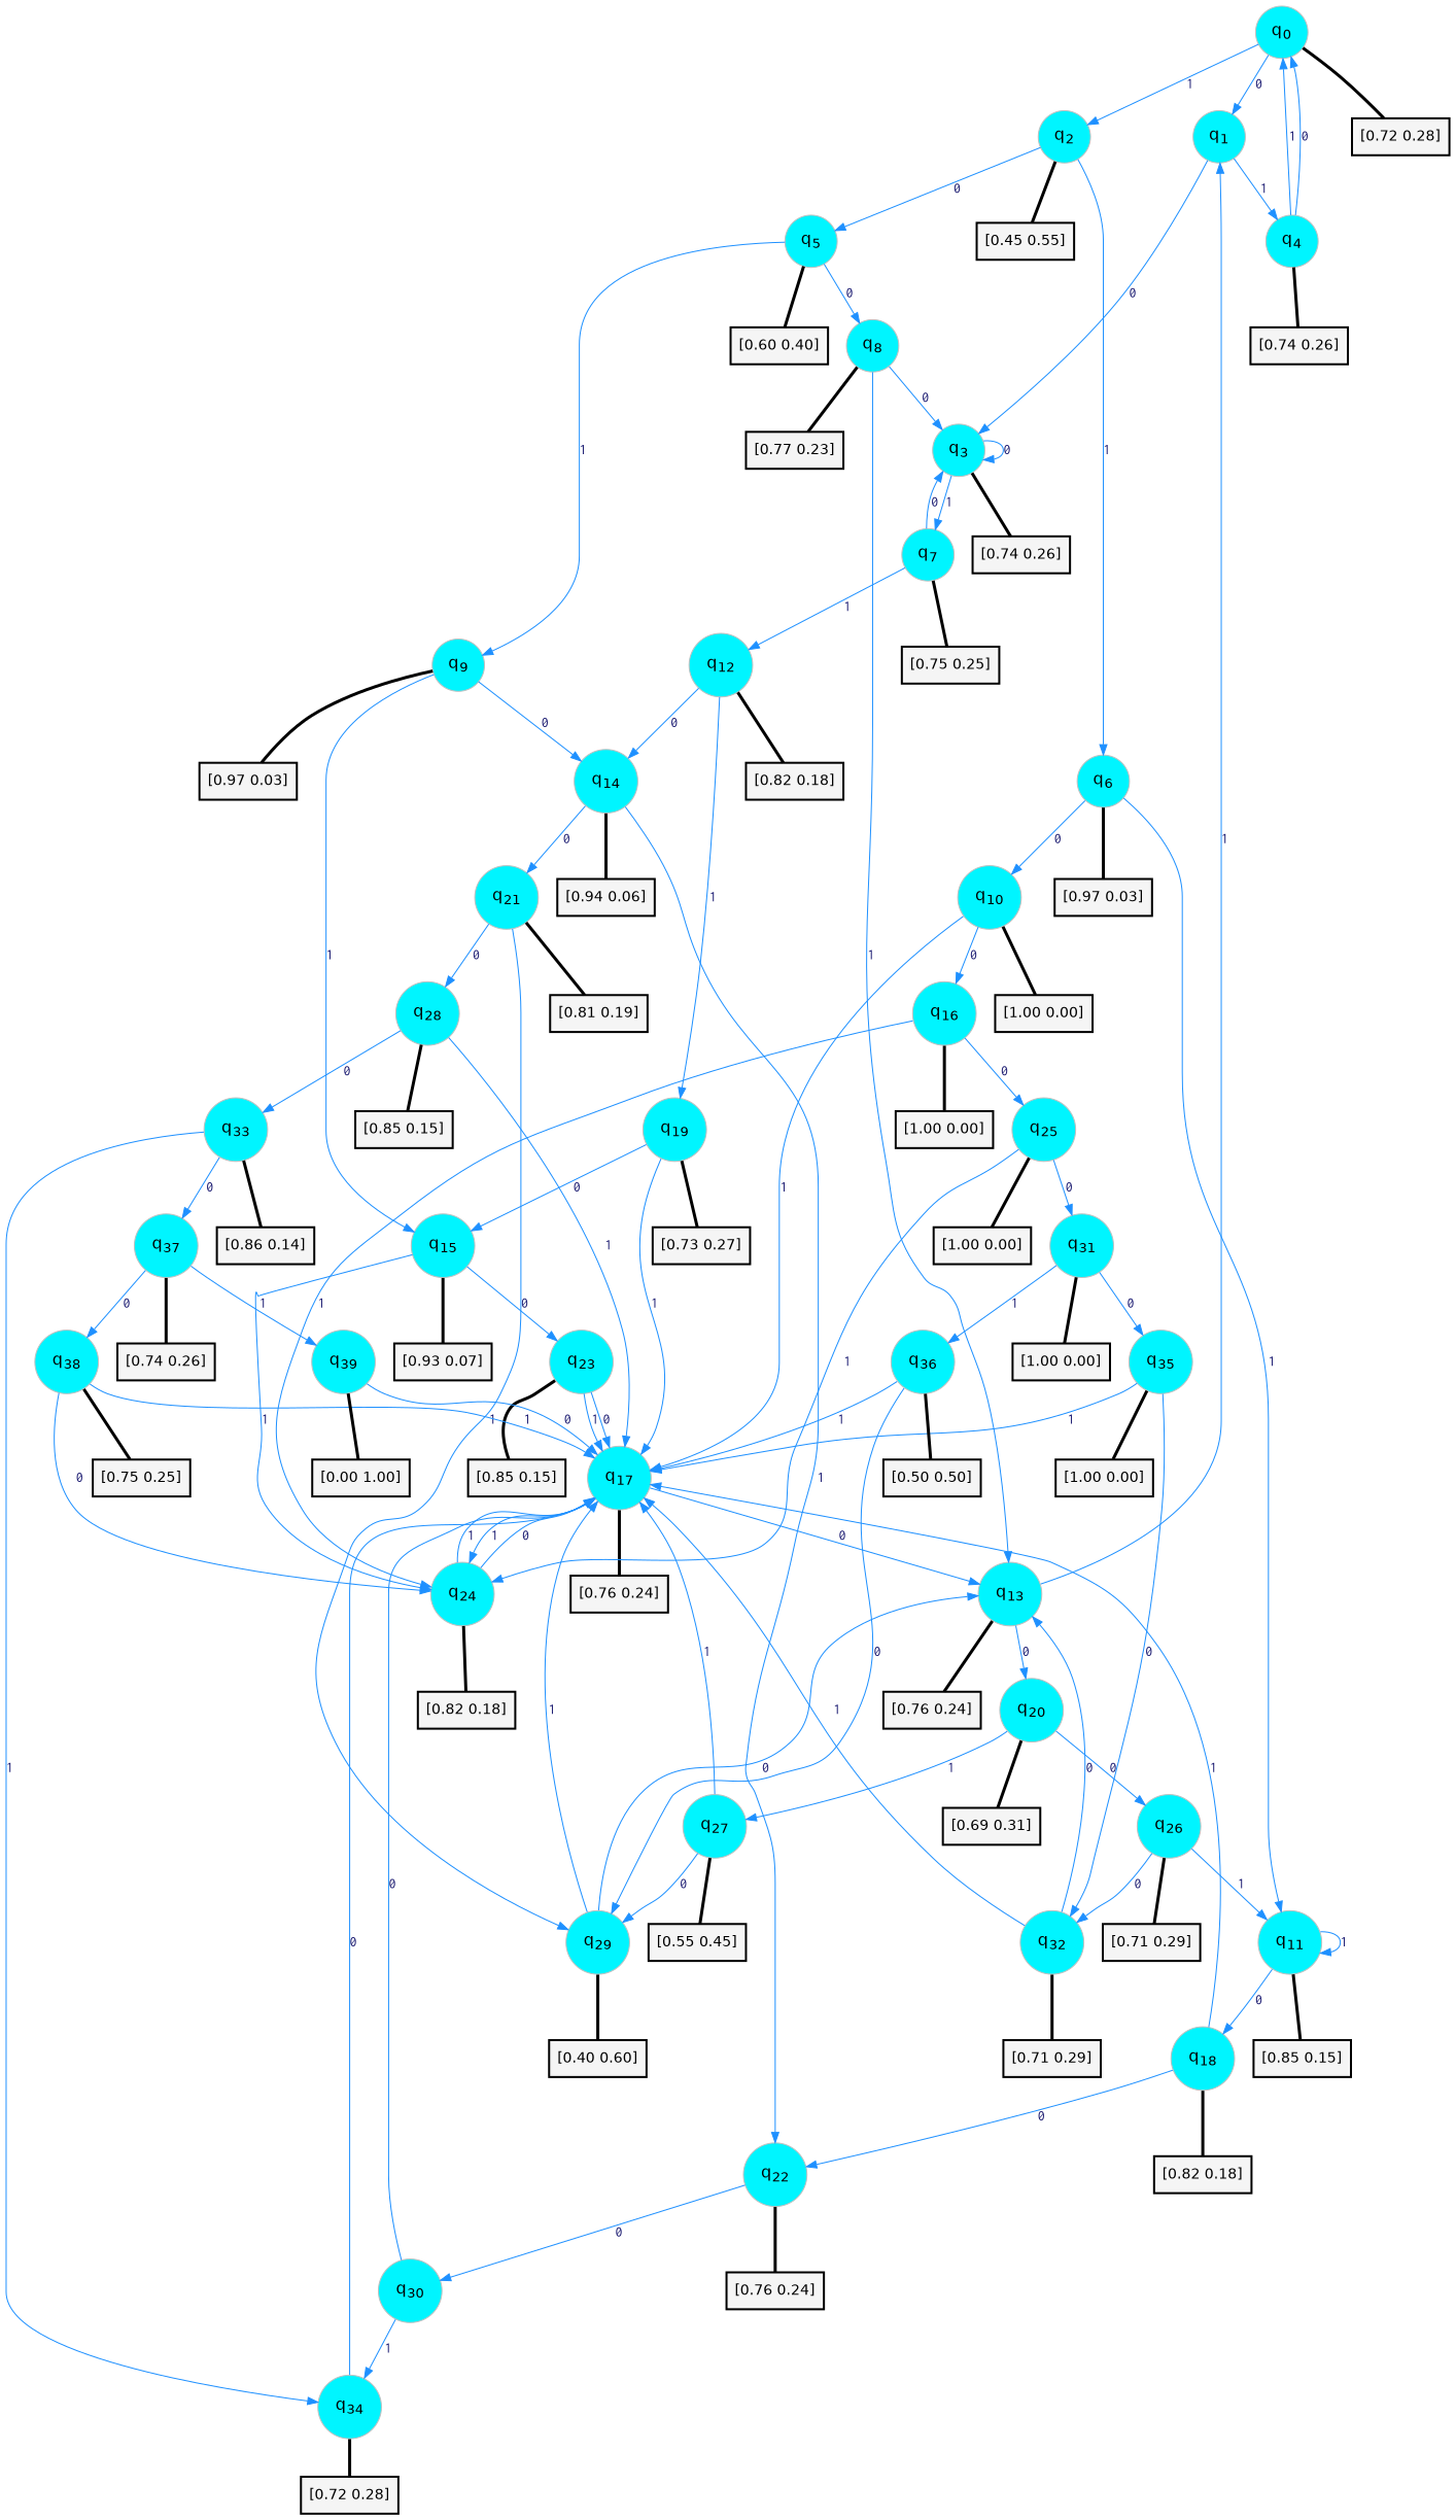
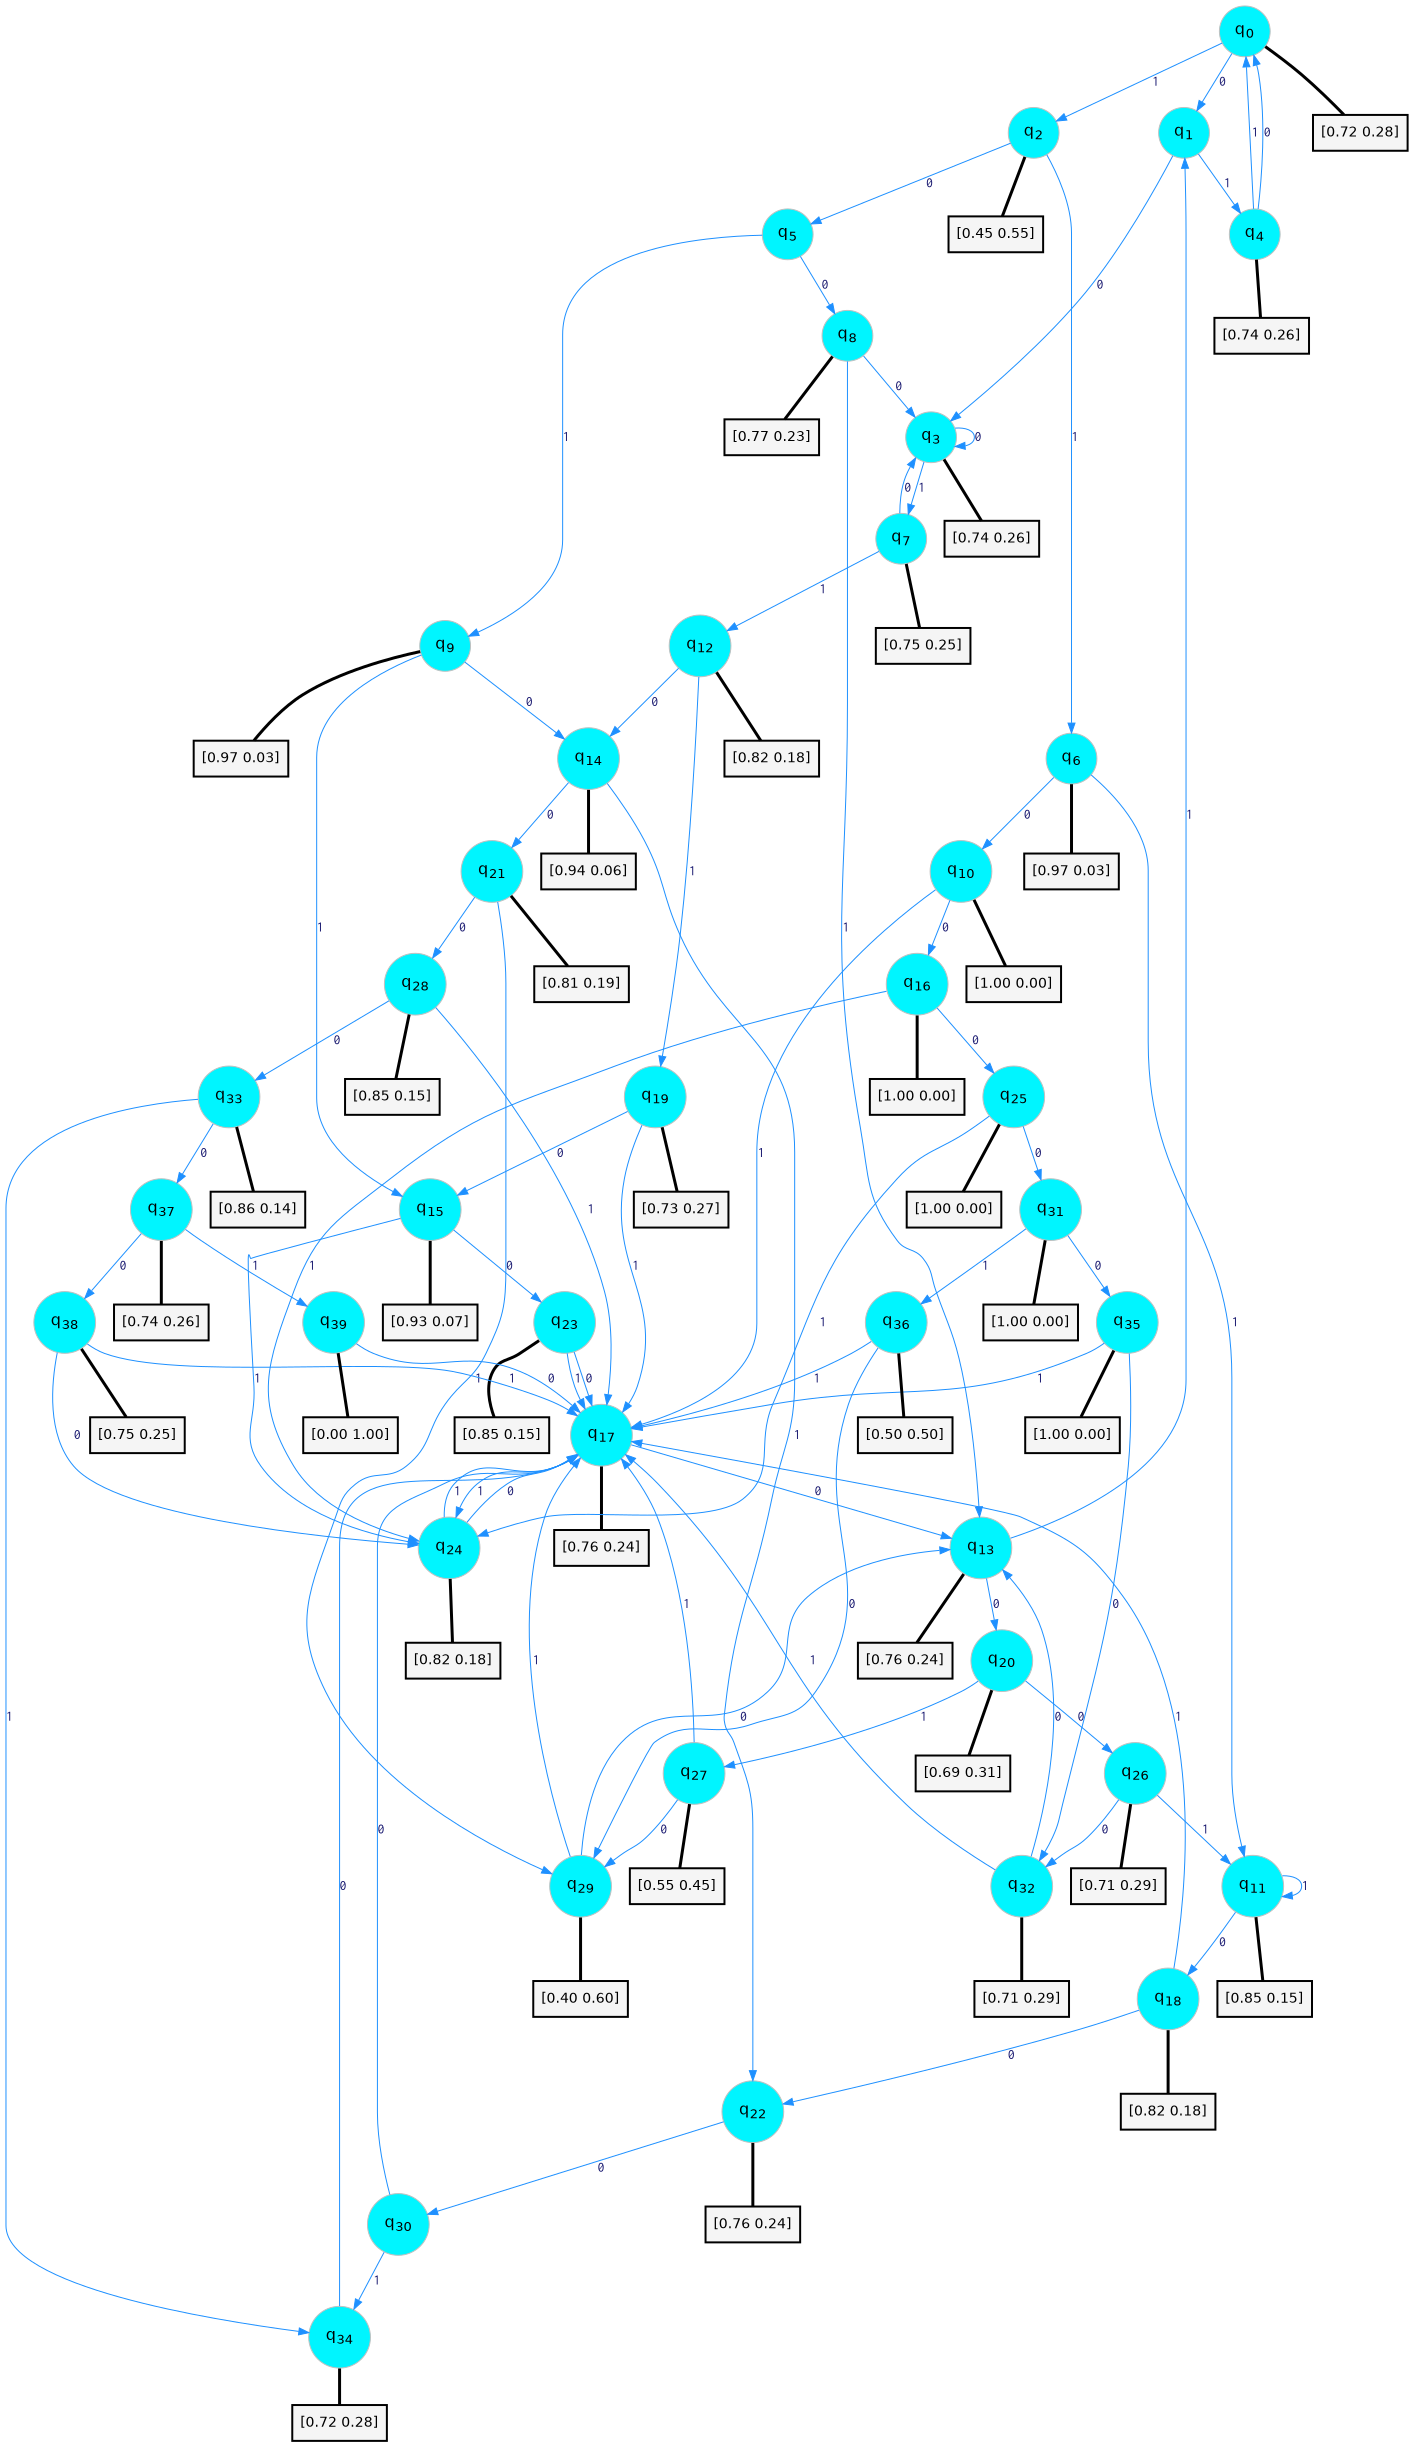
  digraph {
    rankdir=TD
    node [color=gray fillcolor=turquoise1 fontcolor=black fontname=Helvetica fontsize=16 fontweight=bold shape=circle style=filled]
    edge [arrowsize=1 color=dodgerblue1 fontcolor=midnightblue fontname=courier fontweight=bold penwidth=1 style=solid weight=20]
    n1 [label=<q<SUB>0</SUB>>]
    n2 [label=<q<SUB>1</SUB>>]
    n3 [label=<q<SUB>2</SUB>>]
    n4 [color=black fillcolor=whitesmoke fontsize=14 label="[0.72 0.28]" penwidth=2 shape=box]
    n5 [label=<q<SUB>3</SUB>>]
    n6 [label=<q<SUB>4</SUB>>]
    n7 [label=<q<SUB>5</SUB>>]
    n8 [label=<q<SUB>6</SUB>>]
    n9 [color=black fillcolor=whitesmoke fontsize=14 label="[0.45 0.55]" penwidth=2 shape=box]
    n10 [label=<q<SUB>7</SUB>>]
    n11 [color=black fillcolor=whitesmoke fontsize=14 label="[0.74 0.26]" penwidth=2 shape=box]
    n12 [color=black fillcolor=whitesmoke fontsize=14 label="[0.74 0.26]" penwidth=2 shape=box]
    n13 [label=<q<SUB>8</SUB>>]
    n14 [label=<q<SUB>9</SUB>>]
-   n15 [color=black fillcolor=whitesmoke fontsize=14 label="[0.60 0.40]" penwidth=2 shape=box]
    n16 [label=<q<SUB>10</SUB>>]
    n17 [label=<q<SUB>11</SUB>>]
    n18 [color=black fillcolor=whitesmoke fontsize=14 label="[0.97 0.03]" penwidth=2 shape=box]
    n19 [label=<q<SUB>12</SUB>>]
    n20 [color=black fillcolor=whitesmoke fontsize=14 label="[0.75 0.25]" penwidth=2 shape=box]
    n21 [label=<q<SUB>13</SUB>>]
    n22 [color=black fillcolor=whitesmoke fontsize=14 label="[0.77 0.23]" penwidth=2 shape=box]
    n23 [label=<q<SUB>14</SUB>>]
    n24 [label=<q<SUB>15</SUB>>]
    n25 [color=black fillcolor=whitesmoke fontsize=14 label="[0.97 0.03]" penwidth=2 shape=box]
    n26 [label=<q<SUB>16</SUB>>]
    n27 [label=<q<SUB>17</SUB>>]
    n28 [color=black fillcolor=whitesmoke fontsize=14 label="[1.00 0.00]" penwidth=2 shape=box]
    n29 [label=<q<SUB>18</SUB>>]
    n30 [color=black fillcolor=whitesmoke fontsize=14 label="[0.85 0.15]" penwidth=2 shape=box]
    n31 [label=<q<SUB>19</SUB>>]
    n32 [color=black fillcolor=whitesmoke fontsize=14 label="[0.82 0.18]" penwidth=2 shape=box]
    n33 [label=<q<SUB>20</SUB>>]
    n34 [color=black fillcolor=whitesmoke fontsize=14 label="[0.76 0.24]" penwidth=2 shape=box]
    n35 [label=<q<SUB>21</SUB>>]
    n36 [label=<q<SUB>22</SUB>>]
    n37 [color=black fillcolor=whitesmoke fontsize=14 label="[0.94 0.06]" penwidth=2 shape=box]
    n38 [label=<q<SUB>23</SUB>>]
    n39 [label=<q<SUB>24</SUB>>]
    n40 [color=black fillcolor=whitesmoke fontsize=14 label="[0.93 0.07]" penwidth=2 shape=box]
    n41 [label=<q<SUB>25</SUB>>]
    n42 [color=black fillcolor=whitesmoke fontsize=14 label="[1.00 0.00]" penwidth=2 shape=box]
    n43 [color=black fillcolor=whitesmoke fontsize=14 label="[0.76 0.24]" penwidth=2 shape=box]
    n44 [color=black fillcolor=whitesmoke fontsize=14 label="[0.82 0.18]" penwidth=2 shape=box]
    n45 [color=black fillcolor=whitesmoke fontsize=14 label="[0.73 0.27]" penwidth=2 shape=box]
    n46 [label=<q<SUB>26</SUB>>]
    n47 [label=<q<SUB>27</SUB>>]
    n48 [color=black fillcolor=whitesmoke fontsize=14 label="[0.69 0.31]" penwidth=2 shape=box]
    n49 [label=<q<SUB>28</SUB>>]
    n50 [label=<q<SUB>29</SUB>>]
    n51 [color=black fillcolor=whitesmoke fontsize=14 label="[0.81 0.19]" penwidth=2 shape=box]
    n52 [label=<q<SUB>30</SUB>>]
    n53 [color=black fillcolor=whitesmoke fontsize=14 label="[0.76 0.24]" penwidth=2 shape=box]
    n54 [color=black fillcolor=whitesmoke fontsize=14 label="[0.85 0.15]" penwidth=2 shape=box]
    n55 [color=black fillcolor=whitesmoke fontsize=14 label="[0.82 0.18]" penwidth=2 shape=box]
    n56 [label=<q<SUB>31</SUB>>]
    n57 [color=black fillcolor=whitesmoke fontsize=14 label="[1.00 0.00]" penwidth=2 shape=box]
    n58 [label=<q<SUB>32</SUB>>]
    n59 [color=black fillcolor=whitesmoke fontsize=14 label="[0.71 0.29]" penwidth=2 shape=box]
    n60 [color=black fillcolor=whitesmoke fontsize=14 label="[0.55 0.45]" penwidth=2 shape=box]
    n61 [label=<q<SUB>33</SUB>>]
    n62 [color=black fillcolor=whitesmoke fontsize=14 label="[0.85 0.15]" penwidth=2 shape=box]
    n63 [color=black fillcolor=whitesmoke fontsize=14 label="[0.40 0.60]" penwidth=2 shape=box]
    n64 [label=<q<SUB>34</SUB>>]
    n65 [label=<q<SUB>35</SUB>>]
    n66 [label=<q<SUB>36</SUB>>]
    n67 [color=black fillcolor=whitesmoke fontsize=14 label="[1.00 0.00]" penwidth=2 shape=box]
    n68 [color=black fillcolor=whitesmoke fontsize=14 label="[0.71 0.29]" penwidth=2 shape=box]
    n69 [label=<q<SUB>37</SUB>>]
    n70 [color=black fillcolor=whitesmoke fontsize=14 label="[0.86 0.14]" penwidth=2 shape=box]
    n71 [color=black fillcolor=whitesmoke fontsize=14 label="[0.72 0.28]" penwidth=2 shape=box]
    n72 [color=black fillcolor=whitesmoke fontsize=14 label="[1.00 0.00]" penwidth=2 shape=box]
    n73 [color=black fillcolor=whitesmoke fontsize=14 label="[0.50 0.50]" penwidth=2 shape=box]
    n74 [label=<q<SUB>38</SUB>>]
    n75 [label=<q<SUB>39</SUB>>]
    n76 [color=black fillcolor=whitesmoke fontsize=14 label="[0.74 0.26]" penwidth=2 shape=box]
    n77 [color=black fillcolor=whitesmoke fontsize=14 label="[0.75 0.25]" penwidth=2 shape=box]
    n78 [color=black fillcolor=whitesmoke fontsize=14 label="[0.00 1.00]" penwidth=2 shape=box]
    n1 -> n2 [label=0]
    n1 -> n3 [label=1]
    n1 -> n4 [arrowhead=none color=black penwidth=3]
    n2 -> n5 [label=0]
    n2 -> n6 [label=1]
    n3 -> n7 [label=0]
    n3 -> n8 [label=1]
    n3 -> n9 [arrowhead=none color=black penwidth=3]
    n5 -> n5 [label=0]
    n5 -> n10 [label=1]
    n5 -> n11 [arrowhead=none color=black penwidth=3]
    n6 -> n1 [label=0]
    n6 -> n1 [label=1]
    n6 -> n12 [arrowhead=none color=black penwidth=3]
    n7 -> n13 [label=0]
    n7 -> n14 [label=1]
-   n7 -> n15 [arrowhead=none color=black penwidth=3]
    n8 -> n16 [label=0]
    n8 -> n17 [label=1]
    n8 -> n18 [arrowhead=none color=black penwidth=3]
    n10 -> n5 [label=0]
    n10 -> n19 [label=1]
    n10 -> n20 [arrowhead=none color=black penwidth=3]
    n13 -> n5 [label=0]
    n13 -> n21 [label=1]
    n13 -> n22 [arrowhead=none color=black penwidth=3]
    n14 -> n23 [label=0]
    n14 -> n24 [label=1]
    n14 -> n25 [arrowhead=none color=black penwidth=3]
    n16 -> n26 [label=0]
    n16 -> n27 [label=1]
    n16 -> n28 [arrowhead=none color=black penwidth=3]
    n17 -> n17 [label=1]
    n17 -> n29 [label=0]
    n17 -> n30 [arrowhead=none color=black penwidth=3]
    n19 -> n23 [label=0]
    n19 -> n31 [label=1]
    n19 -> n32 [arrowhead=none color=black penwidth=3]
    n21 -> n2 [label=1]
    n21 -> n33 [label=0]
    n21 -> n34 [arrowhead=none color=black penwidth=3]
    n23 -> n35 [label=0]
    n23 -> n36 [label=1]
    n23 -> n37 [arrowhead=none color=black penwidth=3]
    n24 -> n38 [label=0]
    n24 -> n39 [label=1]
    n24 -> n40 [arrowhead=none color=black penwidth=3]
    n26 -> n39 [label=1]
    n26 -> n41 [label=0]
    n26 -> n42 [arrowhead=none color=black penwidth=3]
    n27 -> n21 [label=0]
    n27 -> n39 [label=1]
    n27 -> n43 [arrowhead=none color=black penwidth=3]
    n29 -> n27 [label=1]
    n29 -> n36 [label=0]
    n29 -> n44 [arrowhead=none color=black penwidth=3]
    n31 -> n24 [label=0]
    n31 -> n27 [label=1]
    n31 -> n45 [arrowhead=none color=black penwidth=3]
    n33 -> n46 [label=0]
    n33 -> n47 [label=1]
    n33 -> n48 [arrowhead=none color=black penwidth=3]
    n35 -> n49 [label=0]
    n35 -> n50 [label=1]
    n35 -> n51 [arrowhead=none color=black penwidth=3]
    n36 -> n52 [label=0]
    n36 -> n53 [arrowhead=none color=black penwidth=3]
    n38 -> n27 [label=0]
    n38 -> n27 [label=1]
    n38 -> n54 [arrowhead=none color=black penwidth=3]
    n39 -> n27 [label=0]
    n39 -> n27 [label=1]
    n39 -> n55 [arrowhead=none color=black penwidth=3]
    n41 -> n39 [label=1]
    n41 -> n56 [label=0]
    n41 -> n57 [arrowhead=none color=black penwidth=3]
    n46 -> n17 [label=1]
    n46 -> n58 [label=0]
    n46 -> n59 [arrowhead=none color=black penwidth=3]
    n47 -> n27 [label=1]
    n47 -> n50 [label=0]
    n47 -> n60 [arrowhead=none color=black penwidth=3]
    n49 -> n27 [label=1]
    n49 -> n61 [label=0]
    n49 -> n62 [arrowhead=none color=black penwidth=3]
    n50 -> n21 [label=0]
    n50 -> n27 [label=1]
    n50 -> n63 [arrowhead=none color=black penwidth=3]
    n52 -> n27 [label=0]
    n52 -> n64 [label=1]
    n56 -> n65 [label=0]
    n56 -> n66 [label=1]
    n56 -> n67 [arrowhead=none color=black penwidth=3]
    n58 -> n21 [label=0]
    n58 -> n27 [label=1]
    n58 -> n68 [arrowhead=none color=black penwidth=3]
    n61 -> n64 [label=1]
    n61 -> n69 [label=0]
    n61 -> n70 [arrowhead=none color=black penwidth=3]
    n64 -> n27 [label=0]
    n64 -> n71 [arrowhead=none color=black penwidth=3]
    n65 -> n27 [label=1]
    n65 -> n58 [label=0]
    n65 -> n72 [arrowhead=none color=black penwidth=3]
    n66 -> n27 [label=1]
    n66 -> n50 [label=0]
    n66 -> n73 [arrowhead=none color=black penwidth=3]
    n69 -> n74 [label=0]
    n69 -> n75 [label=1]
    n69 -> n76 [arrowhead=none color=black penwidth=3]
    n74 -> n27 [label=1]
    n74 -> n39 [label=0]
    n74 -> n77 [arrowhead=none color=black penwidth=3]
    n75 -> n27 [label=0]
    n75 -> n78 [arrowhead=none color=black penwidth=3]
  }
